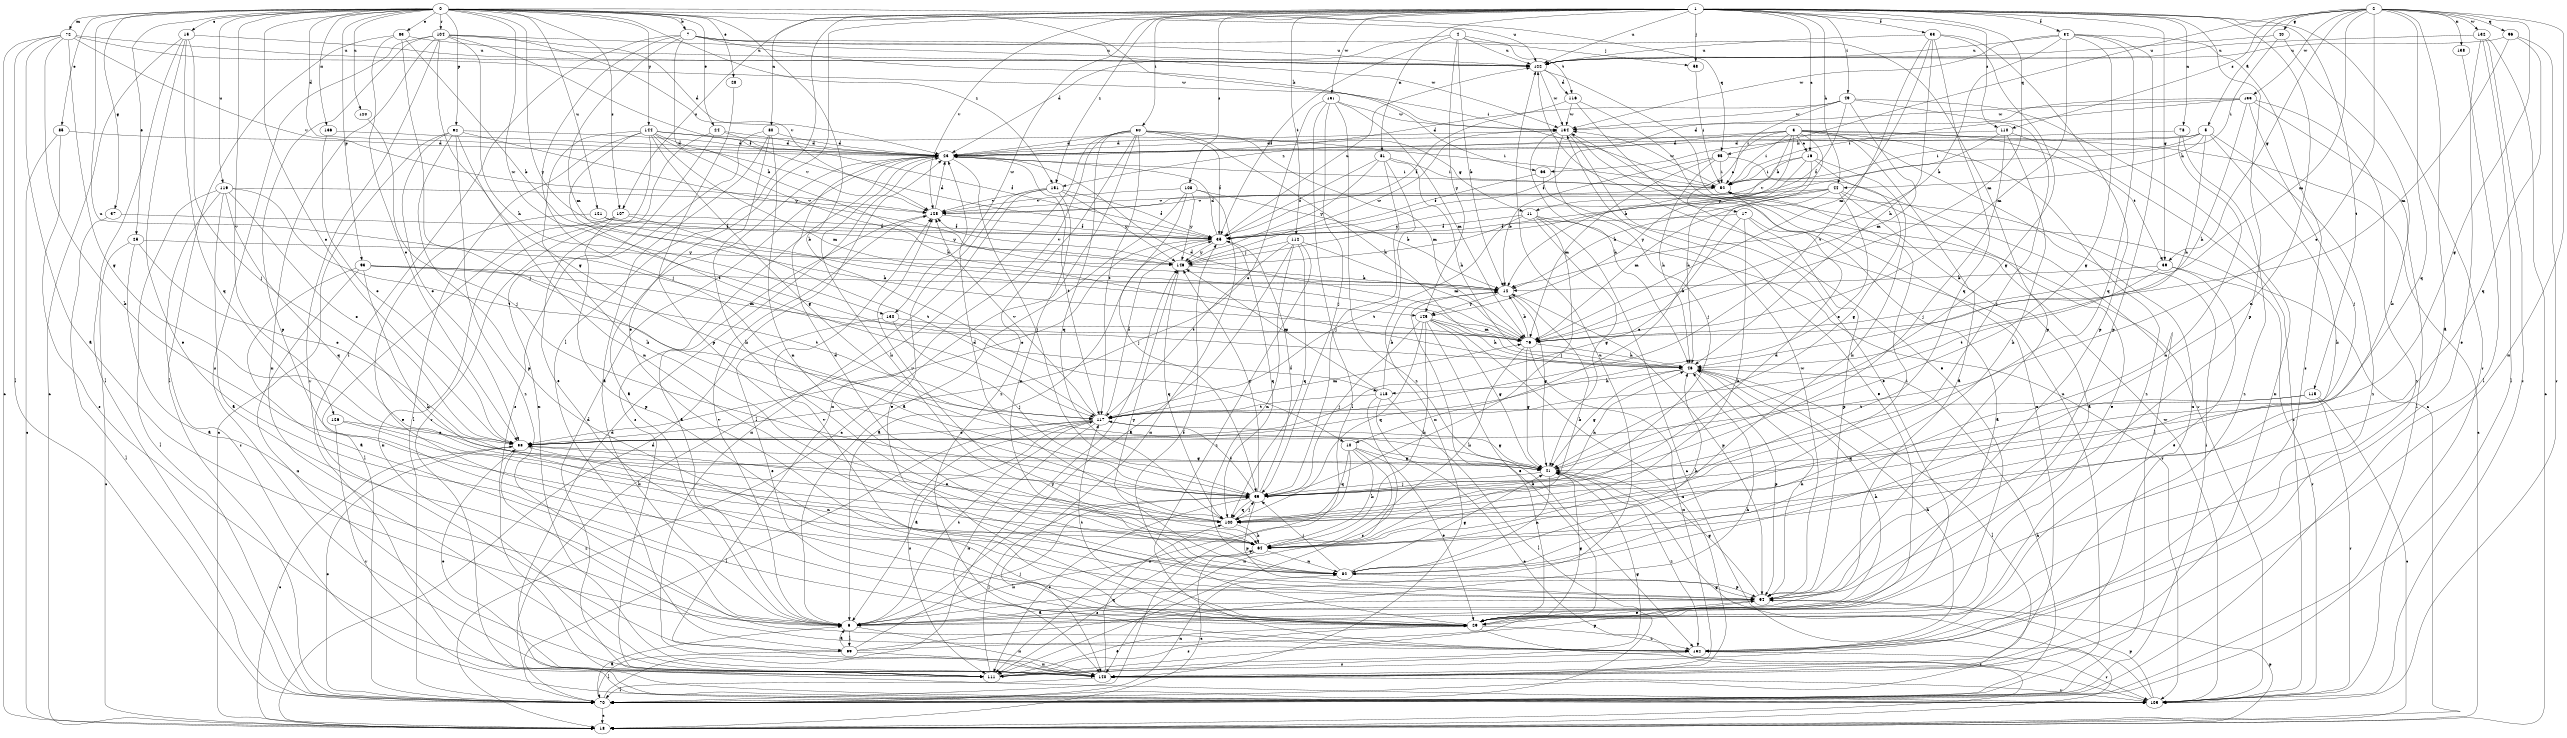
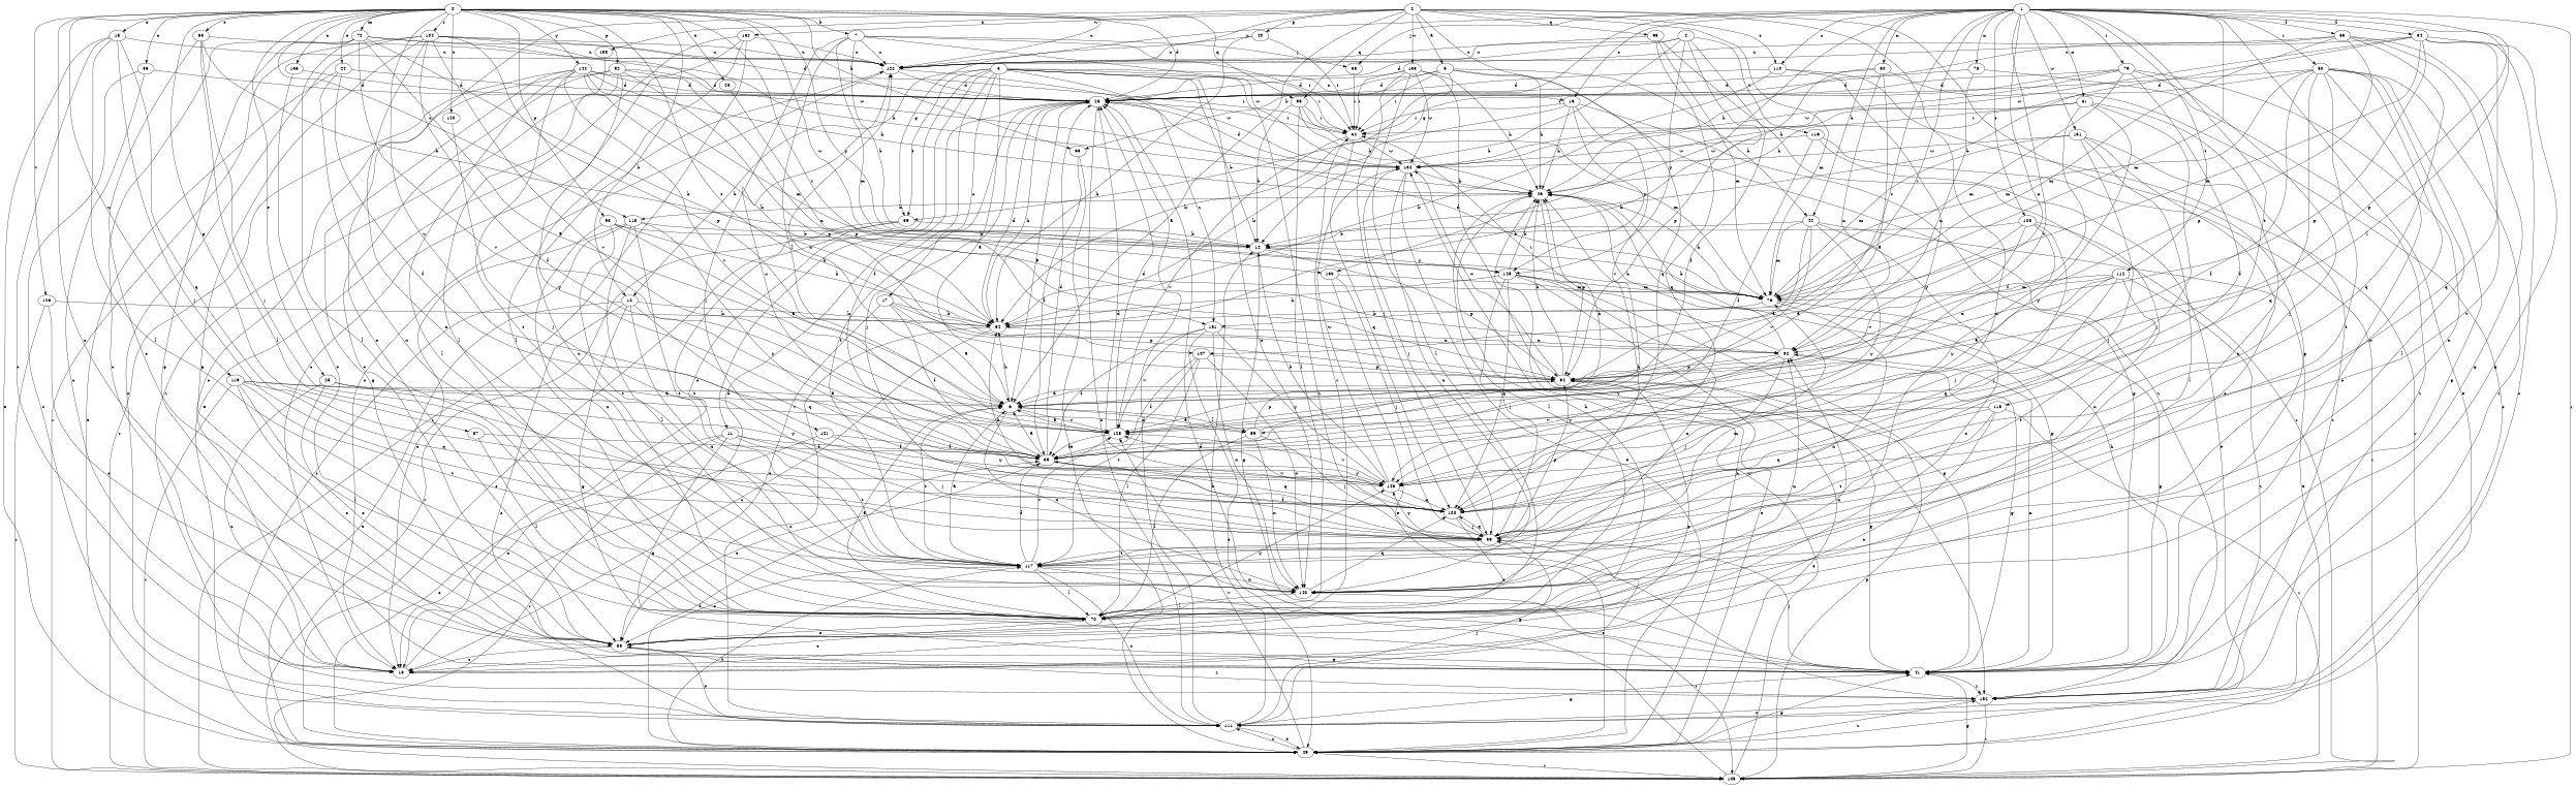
  strict digraph {
    0
    7
    10
    15
    23
    24
    25
    28
    37
    63
    72
    83
    85
    88
    92
    93
    95
    104
    107
    118
    119
    120
    121
    122
    126
    130
    136
    144
    145
    151
    58
    69
    76
    12
    52
    59
    134
    29
    41
    100
    140
    64
    111
    18
    70
    6
    117
    35
    146
    94
    128
    82
    152
    46
    105
    1
    16
    33
    34
    39
    44
-   49
+   49 [label=79]
    50
    78
    80
    81
    108
    110
    112
    115
    131
    2
    5
    40
    96
    132
    133
    138
    3
    11
    17
    4
    116
    0 -> 7 [label=b]
    0 -> 10 [label=b]
    0 -> 15 [label=c]
    0 -> 23 [label=d]
    0 -> 24 [label=e]
    0 -> 25 [label=e]
    0 -> 28 [label=e]
    0 -> 37 [label=g]
    0 -> 63 [label=k]
    0 -> 72 [label=m]
    0 -> 83 [label=o]
    0 -> 85 [label=o]
    0 -> 88 [label=o]
    0 -> 92 [label=p]
    0 -> 93 [label=p]
    0 -> 95 [label=q]
    0 -> 104 [label=r]
    0 -> 107 [label=s]
    0 -> 118 [label=u]
    0 -> 119 [label=u]
    0 -> 120 [label=u]
    0 -> 121 [label=u]
    0 -> 122 [label=u]
    0 -> 126 [label=v]
    0 -> 130 [label=w]
    0 -> 136 [label=x]
    0 -> 144 [label=y]
    0 -> 145 [label=y]
    0 -> 151 [label=z]
    7 -> 122 [label=u]
    7 -> 58 [label=j]
    7 -> 69 [label=l]
    7 -> 76 [label=m]
    7 -> 12 [label=b]
    7 -> 52 [label=i]
    7 -> 59 [label=j]
    7 -> 134 [label=w]
    10 -> 29 [label=e]
    10 -> 41 [label=g]
    10 -> 100 [label=q]
    10 -> 140 [label=x]
    10 -> 64 [label=k]
    10 -> 111 [label=s]
    15 -> 122 [label=u]
    15 -> 59 [label=j]
    15 -> 29 [label=e]
    15 -> 100 [label=q]
    15 -> 18 [label=c]
    15 -> 70 [label=l]
    23 -> 52 [label=i]
    23 -> 59 [label=j]
    23 -> 64 [label=k]
    23 -> 111 [label=s]
    23 -> 6 [label=a]
    23 -> 117 [label=t]
    24 -> 23 [label=d]
    24 -> 29 [label=e]
    24 -> 140 [label=x]
    24 -> 35 [label=f]
    25 -> 88 [label=o]
    25 -> 18 [label=c]
    25 -> 6 [label=a]
    25 -> 146 [label=y]
    28 -> 94 [label=p]
    37 -> 70 [label=l]
    37 -> 35 [label=f]
    63 -> 29 [label=e]
    63 -> 35 [label=f]
    72 -> 122 [label=u]
    72 -> 134 [label=w]
    72 -> 41 [label=g]
    72 -> 64 [label=k]
    72 -> 18 [label=c]
    72 -> 70 [label=l]
    72 -> 6 [label=a]
    72 -> 128 [label=v]
    83 -> 88 [label=o]
    83 -> 122 [label=u]
    83 -> 12 [label=b]
    83 -> 59 [label=j]
    83 -> 70 [label=l]
    85 -> 23 [label=d]
    85 -> 111 [label=s]
    85 -> 18 [label=c]
    88 -> 41 [label=g]
    88 -> 18 [label=c]
    88 -> 82 [label=n]
    88 -> 152 [label=z]
    92 -> 23 [label=d]
    92 -> 88 [label=o]
    92 -> 18 [label=c]
    92 -> 146 [label=y]
    92 -> 94 [label=p]
    92 -> 82 [label=n]
    92 -> 152 [label=z]
-   93 -> 76 [label=m]
    93 -> 12 [label=b]
    93 -> 140 [label=x]
    93 -> 64 [label=k]
    93 -> 6 [label=a]
    93 -> 117 [label=t]
    95 -> 76 [label=m]
    95 -> 12 [label=b]
    95 -> 52 [label=i]
    95 -> 70 [label=l]
    95 -> 46 [label=h]
    104 -> 23 [label=d]
    104 -> 122 [label=u]
    104 -> 41 [label=g]
    104 -> 140 [label=x]
    104 -> 111 [label=s]
    104 -> 35 [label=f]
    104 -> 94 [label=p]
    104 -> 128 [label=v]
    104 -> 46 [label=h]
    104 -> 105 [label=r]
    107 -> 140 [label=x]
    107 -> 70 [label=l]
    107 -> 117 [label=t]
    107 -> 35 [label=f]
    107 -> 94 [label=p]
    118 -> 12 [label=b]
    118 -> 111 [label=s]
    118 -> 18 [label=c]
    118 -> 70 [label=l]
    118 -> 117 [label=t]
    118 -> 146 [label=y]
    119 -> 88 [label=o]
    119 -> 100 [label=q]
    119 -> 70 [label=l]
    119 -> 6 [label=a]
    119 -> 117 [label=t]
    119 -> 128 [label=v]
    119 -> 105 [label=r]
    120 -> 59 [label=j]
    121 -> 29 [label=e]
    121 -> 35 [label=f]
    121 -> 146 [label=y]
-   122 -> 116 [label=d]
+   122 -> 23 [label=d]
    122 -> 134 [label=w]
    122 -> 18 [label=c]
    126 -> 88 [label=o]
    126 -> 64 [label=k]
    126 -> 105 [label=r]
    130 -> 76 [label=m]
    130 -> 59 [label=j]
    130 -> 29 [label=e]
    136 -> 23 [label=d]
    136 -> 88 [label=o]
    144 -> 23 [label=d]
    144 -> 76 [label=m]
    144 -> 52 [label=i]
    144 -> 41 [label=g]
    144 -> 64 [label=k]
    144 -> 70 [label=l]
    144 -> 117 [label=t]
    144 -> 128 [label=v]
    144 -> 46 [label=h]
    144 -> 105 [label=r]
    145 -> 76 [label=m]
    145 -> 59 [label=j]
    145 -> 29 [label=e]
    145 -> 41 [label=g]
    145 -> 100 [label=q]
    145 -> 140 [label=x]
    145 -> 64 [label=k]
    145 -> 46 [label=h]
    151 -> 29 [label=e]
    151 -> 140 [label=x]
    151 -> 35 [label=f]
    151 -> 146 [label=y]
    151 -> 128 [label=v]
    151 -> 82 [label=n]
    58 -> 52 [label=i]
    69 -> 59 [label=j]
    69 -> 140 [label=x]
    69 -> 70 [label=l]
    69 -> 6 [label=a]
    69 -> 94 [label=p]
    69 -> 46 [label=h]
    76 -> 23 [label=d]
    76 -> 12 [label=b]
    76 -> 41 [label=g]
    76 -> 140 [label=x]
    76 -> 64 [label=k]
    76 -> 46 [label=h]
    12 -> 145 [label=y]
    12 -> 41 [label=g]
    12 -> 94 [label=p]
    52 -> 134 [label=w]
-   52 -> 100 [label=d]
+   52 -> 100 [label=q]
    52 -> 128 [label=v]
    59 -> 100 [label=q]
    59 -> 111 [label=s]
    59 -> 117 [label=t]
    59 -> 35 [label=f]
    59 -> 146 [label=y]
    59 -> 94 [label=p]
    59 -> 46 [label=h]
    134 -> 23 [label=d]
    134 -> 59 [label=j]
    134 -> 29 [label=e]
    134 -> 140 [label=x]
    134 -> 46 [label=h]
    29 -> 41 [label=g]
    29 -> 111 [label=s]
    29 -> 117 [label=t]
    29 -> 35 [label=f]
    29 -> 128 [label=v]
    29 -> 152 [label=z]
    29 -> 46 [label=h]
    29 -> 105 [label=r]
    41 -> 59 [label=j]
    41 -> 82 [label=n]
    41 -> 152 [label=z]
    100 -> 23 [label=d]
    100 -> 88 [label=o]
    100 -> 59 [label=j]
    100 -> 64 [label=k]
    100 -> 128 [label=v]
    140 -> 100 [label=q]
    140 -> 70 [label=l]
    140 -> 105 [label=r]
    64 -> 23 [label=d]
-   64 -> 12 [label=b]
    64 -> 111 [label=s]
    64 -> 18 [label=c]
    64 -> 82 [label=n]
    111 -> 23 [label=d]
    111 -> 88 [label=o]
    111 -> 12 [label=b]
    111 -> 59 [label=j]
    111 -> 29 [label=e]
    111 -> 41 [label=g]
    18 -> 23 [label=d]
    18 -> 94 [label=p]
    70 -> 88 [label=o]
    70 -> 122 [label=u]
    70 -> 52 [label=i]
    70 -> 18 [label=c]
    70 -> 6 [label=a]
    70 -> 146 [label=y]
    70 -> 82 [label=n]
    70 -> 46 [label=h]
    6 -> 122 [label=u]
    6 -> 69 [label=l]
    6 -> 140 [label=x]
    6 -> 64 [label=k]
    6 -> 117 [label=t]
    6 -> 128 [label=v]
    117 -> 88 [label=o]
    117 -> 76 [label=m]
    117 -> 41 [label=g]
    117 -> 140 [label=x]
    117 -> 111 [label=s]
    117 -> 70 [label=l]
    117 -> 6 [label=a]
    117 -> 35 [label=f]
    117 -> 128 [label=v]
    35 -> 23 [label=d]
    35 -> 88 [label=o]
    35 -> 122 [label=u]
    35 -> 100 [label=q]
    35 -> 6 [label=a]
    35 -> 146 [label=y]
    146 -> 12 [label=b]
    146 -> 134 [label=w]
    146 -> 100 [label=q]
    146 -> 128 [label=v]
    94 -> 134 [label=w]
    94 -> 29 [label=e]
    94 -> 41 [label=g]
    94 -> 6 [label=a]
    94 -> 46 [label=h]
    128 -> 23 [label=d]
    128 -> 6 [label=a]
    128 -> 35 [label=f]
    82 -> 52 [label=i]
    82 -> 59 [label=j]
    82 -> 41 [label=g]
    82 -> 146 [label=y]
    82 -> 94 [label=p]
    82 -> 46 [label=h]
    152 -> 111 [label=s]
    152 -> 46 [label=h]
    152 -> 105 [label=r]
    46 -> 118 [label=h]
    46 -> 41 [label=g]
    46 -> 70 [label=l]
    46 -> 94 [label=p]
    105 -> 23 [label=d]
    105 -> 134 [label=w]
    105 -> 41 [label=g]
    105 -> 94 [label=p]
    1 -> 107 [label=s]
    1 -> 122 [label=u]
    1 -> 130 [label=w]
    1 -> 151 [label=z]
    1 -> 58 [label=j]
    1 -> 69 [label=l]
    1 -> 76 [label=m]
    1 -> 29 [label=e]
    1 -> 94 [label=p]
    1 -> 128 [label=v]
    1 -> 82 [label=n]
    1 -> 105 [label=r]
    1 -> 16 [label=c]
    1 -> 33 [label=f]
    1 -> 34 [label=f]
    1 -> 39 [label=g]
    1 -> 44 [label=h]
    1 -> 49 [label=i]
    1 -> 50 [label=i]
    1 -> 78 [label=n]
    1 -> 80 [label=n]
    1 -> 81 [label=n]
    1 -> 108 [label=s]
    1 -> 110 [label=s]
    1 -> 112 [label=t]
    1 -> 115 [label=t]
    1 -> 131 [label=w]
    16 -> 145 [label=y]
    16 -> 52 [label=i]
    16 -> 41 [label=g]
    16 -> 64 [label=k]
    16 -> 128 [label=v]
    16 -> 46 [label=h]
    33 -> 122 [label=u]
    33 -> 76 [label=m]
    33 -> 41 [label=g]
    33 -> 100 [label=q]
    33 -> 117 [label=t]
    33 -> 94 [label=p]
    33 -> 46 [label=h]
    34 -> 122 [label=u]
    34 -> 76 [label=m]
    34 -> 12 [label=b]
    34 -> 134 [label=w]
    34 -> 41 [label=g]
    34 -> 100 [label=q]
    34 -> 111 [label=s]
    34 -> 94 [label=p]
    39 -> 12 [label=b]
    39 -> 29 [label=e]
    39 -> 117 [label=t]
    39 -> 105 [label=r]
    44 -> 88 [label=o]
    44 -> 76 [label=m]
    44 -> 12 [label=b]
    44 -> 29 [label=e]
    44 -> 6 [label=a]
    44 -> 146 [label=y]
    44 -> 128 [label=v]
    49 -> 23 [label=d]
    49 -> 76 [label=m]
    49 -> 52 [label=i]
    49 -> 59 [label=j]
    49 -> 134 [label=w]
    49 -> 140 [label=x]
    49 -> 35 [label=f]
    50 -> 23 [label=d]
    50 -> 76 [label=m]
-   50 -> 11 [label=g]
+   50 -> 41 [label=g]
    50 -> 100 [label=q]
    50 -> 140 [label=x]
    50 -> 18 [label=c]
    50 -> 70 [label=l]
    50 -> 117 [label=t]
    50 -> 35 [label=f]
    50 -> 152 [label=z]
    50 -> 46 [label=h]
    78 -> 23 [label=d]
    78 -> 82 [label=n]
    78 -> 152 [label=z]
    80 -> 23 [label=d]
    80 -> 64 [label=k]
    80 -> 111 [label=s]
    80 -> 6 [label=a]
    80 -> 82 [label=n]
    81 -> 52 [label=i]
    81 -> 59 [label=j]
    81 -> 140 [label=x]
    81 -> 35 [label=f]
    81 -> 146 [label=y]
    81 -> 46 [label=h]
    108 -> 12 [label=b]
    108 -> 59 [label=j]
    108 -> 140 [label=x]
    108 -> 6 [label=a]
    108 -> 146 [label=y]
    108 -> 128 [label=v]
    110 -> 23 [label=d]
-   110 -> 59 [label=j]
    110 -> 64 [label=k]
    110 -> 146 [label=y]
    110 -> 105 [label=r]
    112 -> 76 [label=m]
    112 -> 100 [label=q]
    112 -> 6 [label=a]
    112 -> 117 [label=t]
    112 -> 146 [label=j]
    112 -> 82 [label=n]
    112 -> 152 [label=z]
    115 -> 100 [label=q]
    115 -> 18 [label=c]
    115 -> 117 [label=t]
+   115 -> 128 [label=v]
    115 -> 105 [label=r]
    131 -> 88 [label=o]
    131 -> 76 [label=m]
    131 -> 59 [label=j]
    131 -> 134 [label=w]
    131 -> 70 [label=l]
    131 -> 152 [label=z]
    2 -> 88 [label=o]
    2 -> 95 [label=q]
    2 -> 76 [label=m]
    2 -> 41 [label=g]
    2 -> 100 [label=q]
    2 -> 140 [label=x]
    2 -> 6 [label=a]
    2 -> 39 [label=g]
    2 -> 110 [label=s]
    2 -> 5 [label=a]
    2 -> 40 [label=g]
    2 -> 96 [label=q]
    2 -> 132 [label=w]
    2 -> 133 [label=w]
    2 -> 138 [label=x]
    5 -> 23 [label=d]
    5 -> 63 [label=k]
    5 -> 52 [label=i]
    5 -> 64 [label=k]
    5 -> 152 [label=z]
    5 -> 46 [label=h]
    5 -> 44 [label=h]
    40 -> 122 [label=u]
    40 -> 52 [label=i]
    40 -> 64 [label=k]
    96 -> 122 [label=u]
    96 -> 76 [label=m]
    96 -> 100 [label=q]
    96 -> 105 [label=r]
    132 -> 122 [label=u]
    132 -> 29 [label=e]
    132 -> 18 [label=c]
    132 -> 70 [label=l]
    132 -> 105 [label=r]
    133 -> 23 [label=d]
    133 -> 52 [label=i]
    133 -> 59 [label=j]
    133 -> 134 [label=w]
    133 -> 70 [label=l]
    133 -> 152 [label=z]
    133 -> 46 [label=h]
    138 -> 70 [label=l]
    3 -> 10 [label=b]
    3 -> 151 [label=z]
    3 -> 12 [label=b]
    3 -> 52 [label=i]
    3 -> 140 [label=x]
    3 -> 18 [label=c]
    3 -> 6 [label=a]
    3 -> 35 [label=f]
    3 -> 152 [label=z]
    3 -> 16 [label=c]
    3 -> 39 [label=t]
    3 -> 11 [label=b]
    3 -> 17 [label=c]
    11 -> 59 [label=j]
    11 -> 41 [label=g]
    11 -> 18 [label=c]
    11 -> 117 [label=t]
    11 -> 35 [label=f]
    11 -> 105 [label=r]
    17 -> 88 [label=o]
    17 -> 64 [label=k]
    17 -> 6 [label=a]
    17 -> 35 [label=f]
    17 -> 94 [label=p]
    4 -> 23 [label=d]
    4 -> 122 [label=u]
    4 -> 145 [label=y]
    4 -> 12 [label=b]
    4 -> 35 [label=f]
    4 -> 94 [label=p]
    4 -> 116 [label=t]
    116 -> 134 [label=w]
    116 -> 29 [label=e]
    116 -> 35 [label=f]
    116 -> 105 [label=r]
  }
